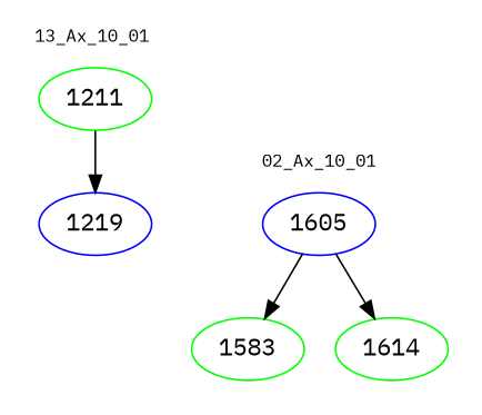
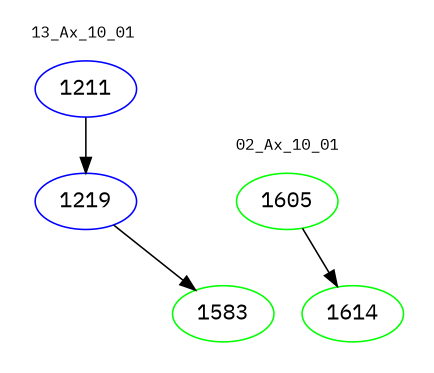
  digraph {
    fontname="IBM Plex Mono"
    node [color=blue fontname="IBM Plex Mono"]
    edge [color=black fontname="IBM Plex Mono"]
-   n1 [color=green label=1211]
+   n1 [label=1211]
    n2 [label=1219]
-   n3 [label=1605]
+   n3 [color=green label=1605]
    n4 [color=green label=1583]
    n5 [color=green label=1614]
    subgraph cluster_1 {
      color=white
      fontsize=10
      label="13_Ax_10_01"
      n1
      n2
    }
    subgraph cluster_2 {
      color=white
      fontsize=10
      label="02_Ax_10_01"
      n3
      n4
      n5
    }
    n1 -> n2
-   n3 -> n4
+   n2 -> n4
    n3 -> n5
  }
